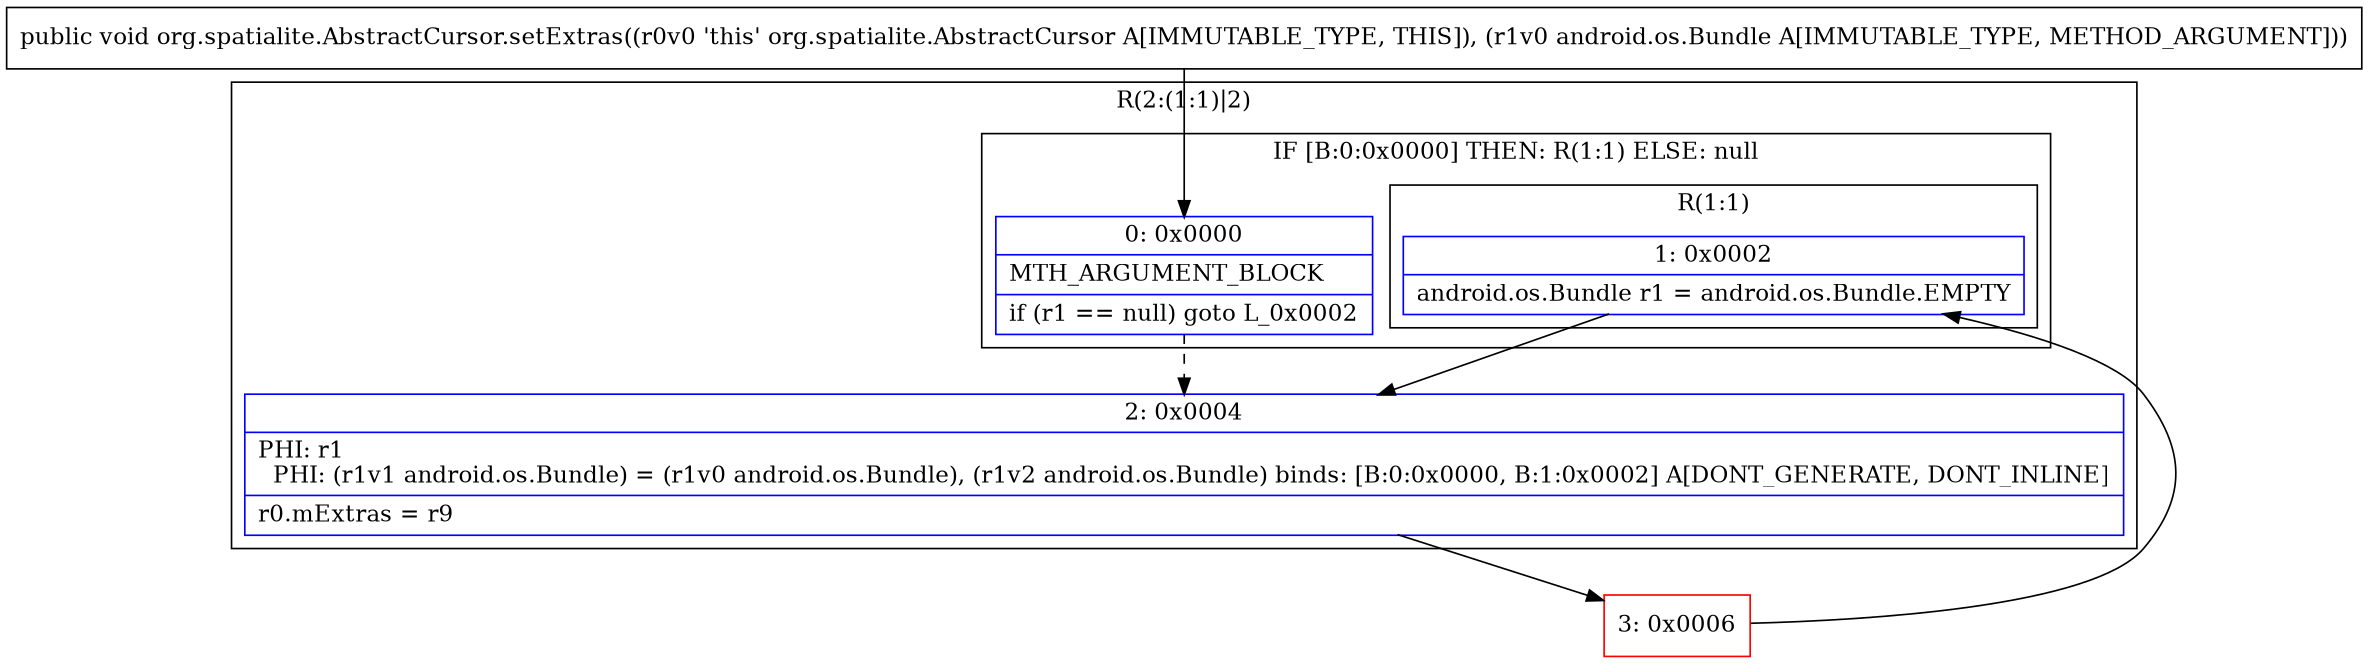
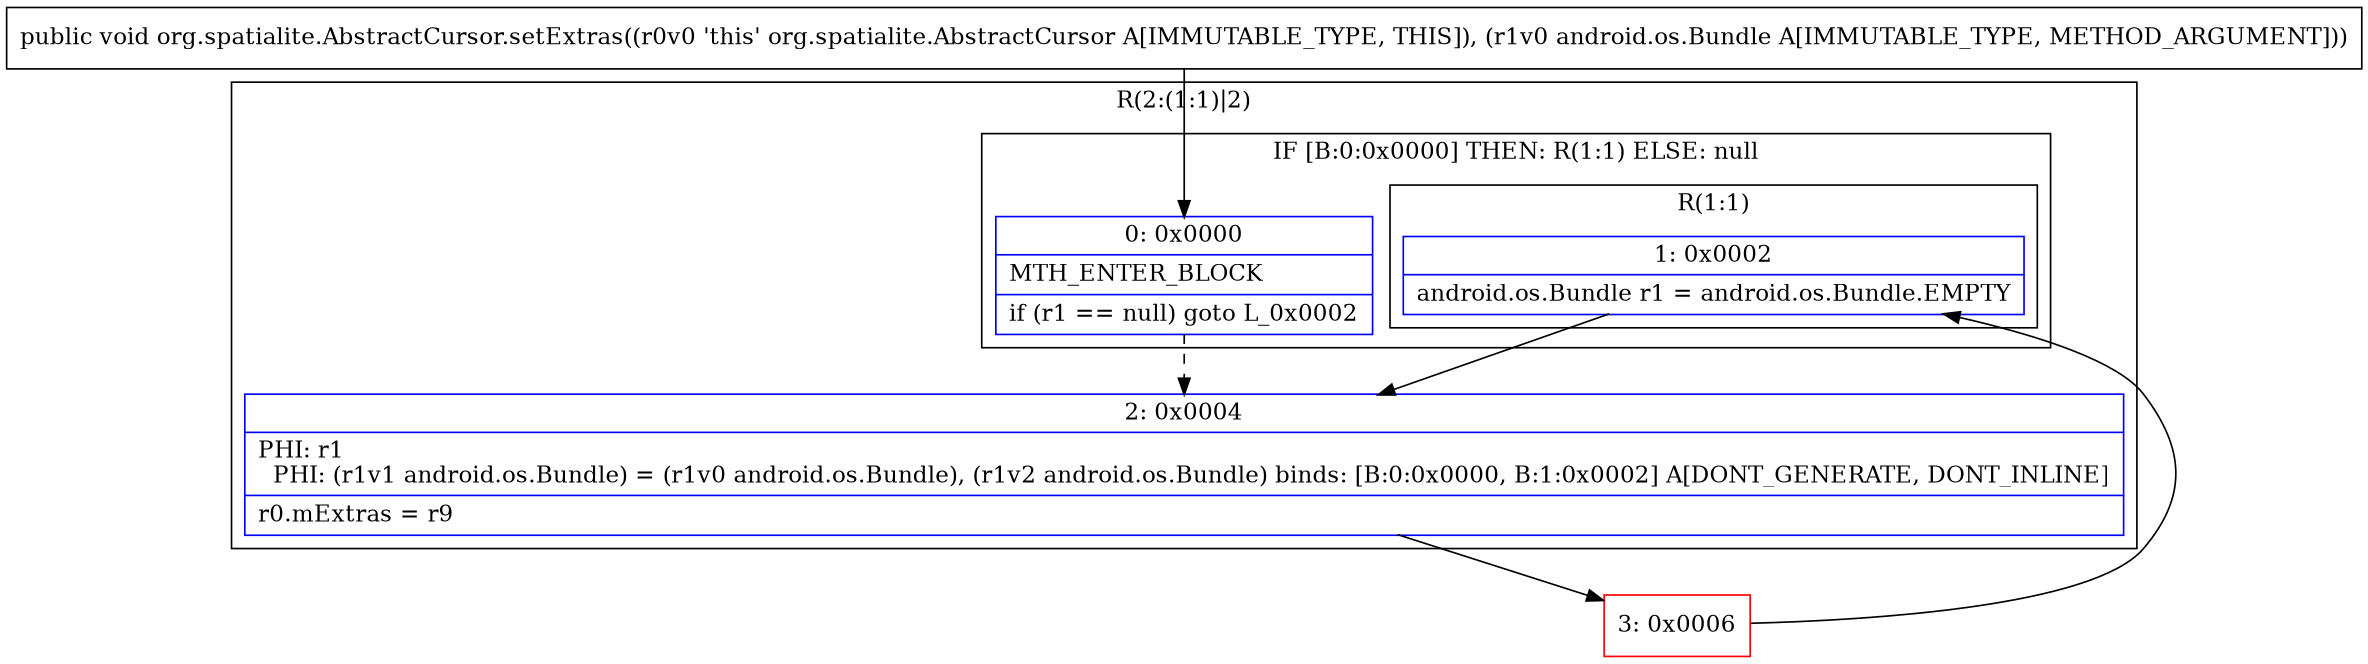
  digraph {
    node [color=blue shape=record]
    n1 [label="{1\:\ 0x0002|android.os.Bundle r1 = android.os.Bundle.EMPTY\l}"]
-   n2 [label="{0\:\ 0x0000|MTH_ARGUMENT_BLOCK\l|if (r1 == null) goto L_0x0002\l}"]
+   n2 [label="{0\:\ 0x0000|MTH_ENTER_BLOCK\l|if (r1 == null) goto L_0x0002\l}"]
    n3 [label="{2\:\ 0x0004|PHI: r1 \l  PHI: (r1v1 android.os.Bundle) = (r1v0 android.os.Bundle), (r1v2 android.os.Bundle) binds: [B:0:0x0000, B:1:0x0002] A[DONT_GENERATE, DONT_INLINE]\l|r0.mExtras = r9\l}"]
    n4 [color=red label="{3\:\ 0x0006}"]
    n5 [label="{public void org.spatialite.AbstractCursor.setExtras((r0v0 'this' org.spatialite.AbstractCursor A[IMMUTABLE_TYPE, THIS]), (r1v0 android.os.Bundle A[IMMUTABLE_TYPE, METHOD_ARGUMENT])) }" color=""]
    subgraph cluster_1 {
      label="R(2:(1:1)|2)"
      n3
      subgraph cluster_2 {
        label="IF [B:0:0x0000] THEN: R(1:1) ELSE: null"
        n2
        subgraph cluster_3 {
          label="R(1:1)"
          n1
        }
      }
    }
    n1 -> n3
    n2 -> n3 [style=dashed]
    n3 -> n4
    n4 -> n1
    n5 -> n2
  }
